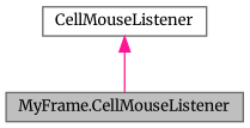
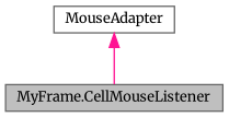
  digraph {
    fontname=Merriweather
    node [color=gray40 fontname=Merriweather fontsize=10 shape=record style=filled]
    n1 [fillcolor=grey75 fontcolor=black height=0.2 label="MyFrame.CellMouseListener" width=0.4]
-   n2 [fillcolor=white height=0.2 label=CellMouseListener width=0.4]
+   n2 [fillcolor=white height=0.2 label=MouseAdapter width=0.4]
    n2 -> n1 [color=deeppink dir=back fontname=Merriweather fontsize=10 labelfontname=Helvetica labelfontsize=10 style=solid]
  }
